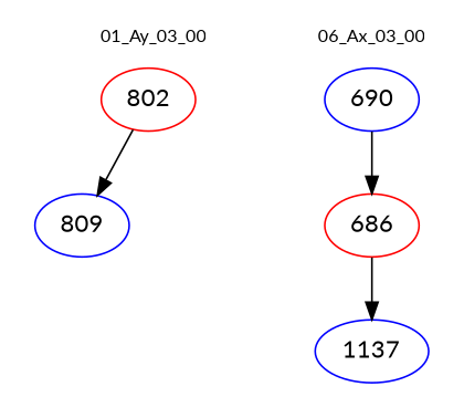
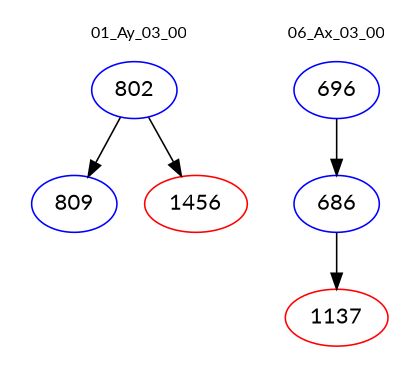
  digraph {
    fontname=Lato
    node [color=blue fontname=Lato]
    edge [color=black fontname=Lato]
-   n1 [color=red label=802]
+   n1 [label=802]
    n2 [label=809]
-   n4 [color=red label=686]
-   n5 [label=690]
-   n6 [label=1137]
+   n3 [color=red label=1456]
+   n4 [label=686]
+   n5 [label=696]
+   n6 [color=red label=1137]
    subgraph cluster_1 {
      color=white
      fontsize=10
      label="01_Ay_03_00"
      n1
      n2
+     n3
    }
    subgraph cluster_2 {
      color=white
      fontsize=10
      label="06_Ax_03_00"
      n4
      n5
      n6
    }
    n1 -> n2
+   n1 -> n3
    n4 -> n6
    n5 -> n4
  }
